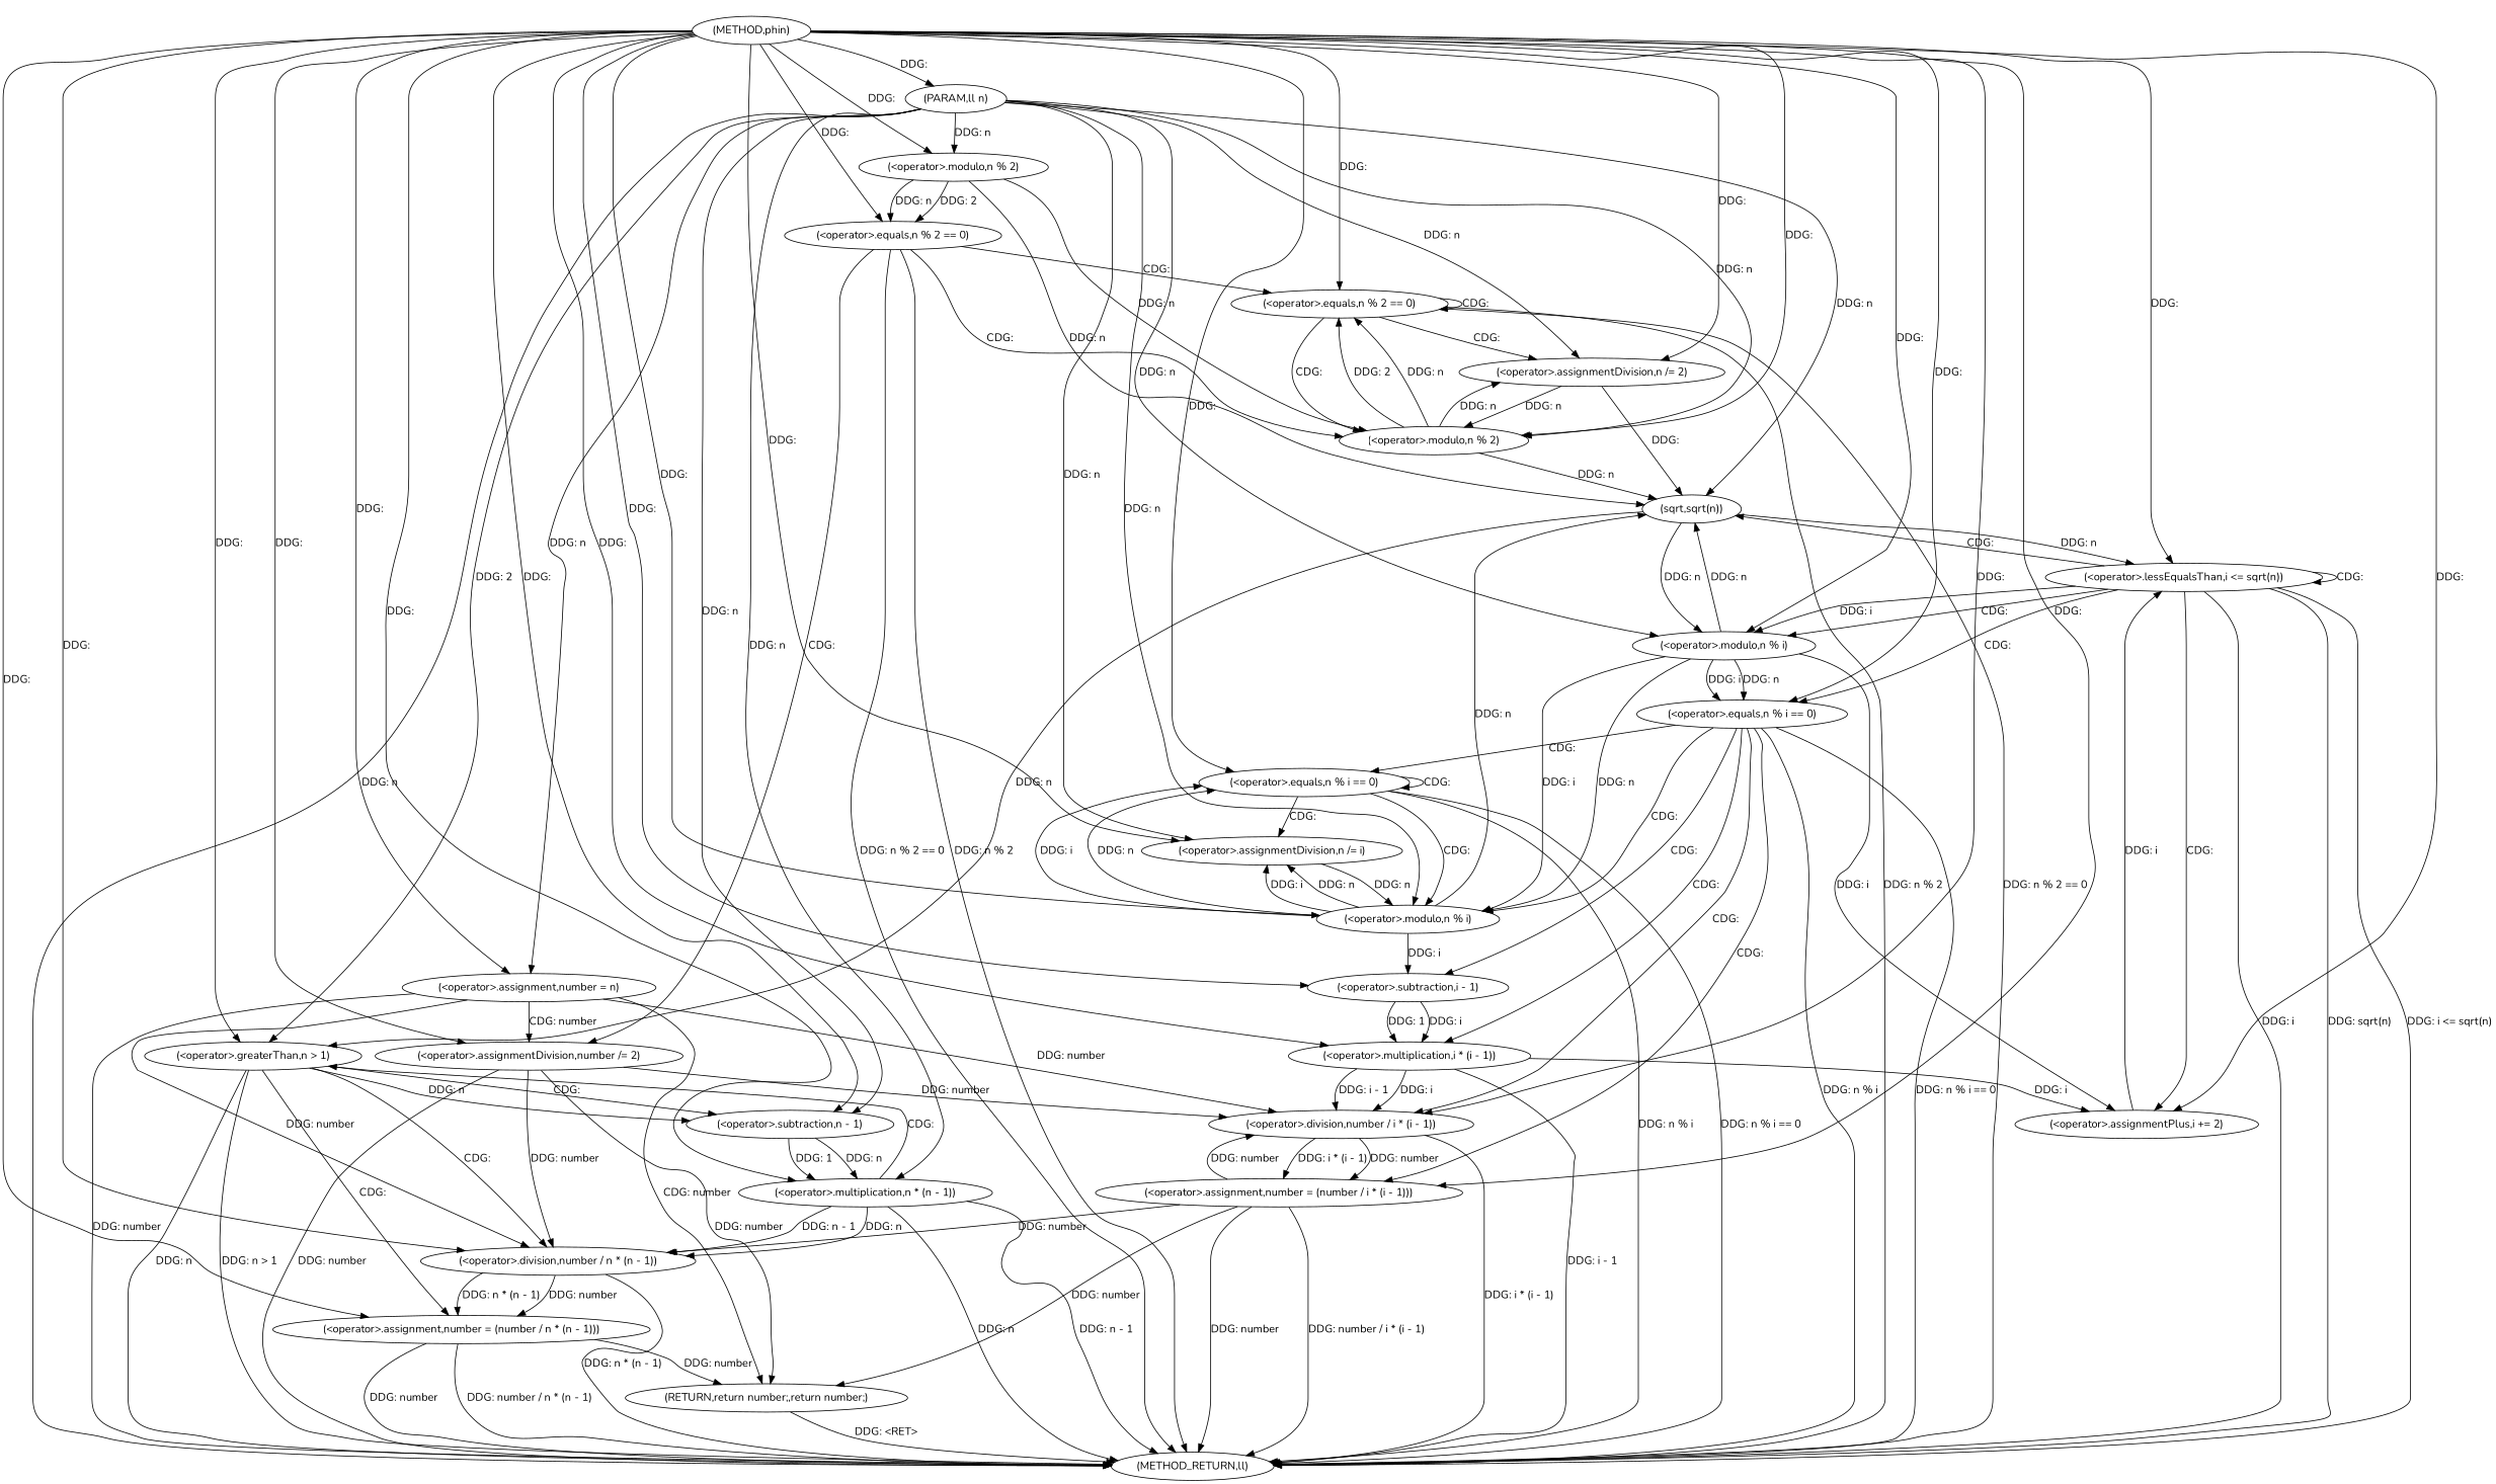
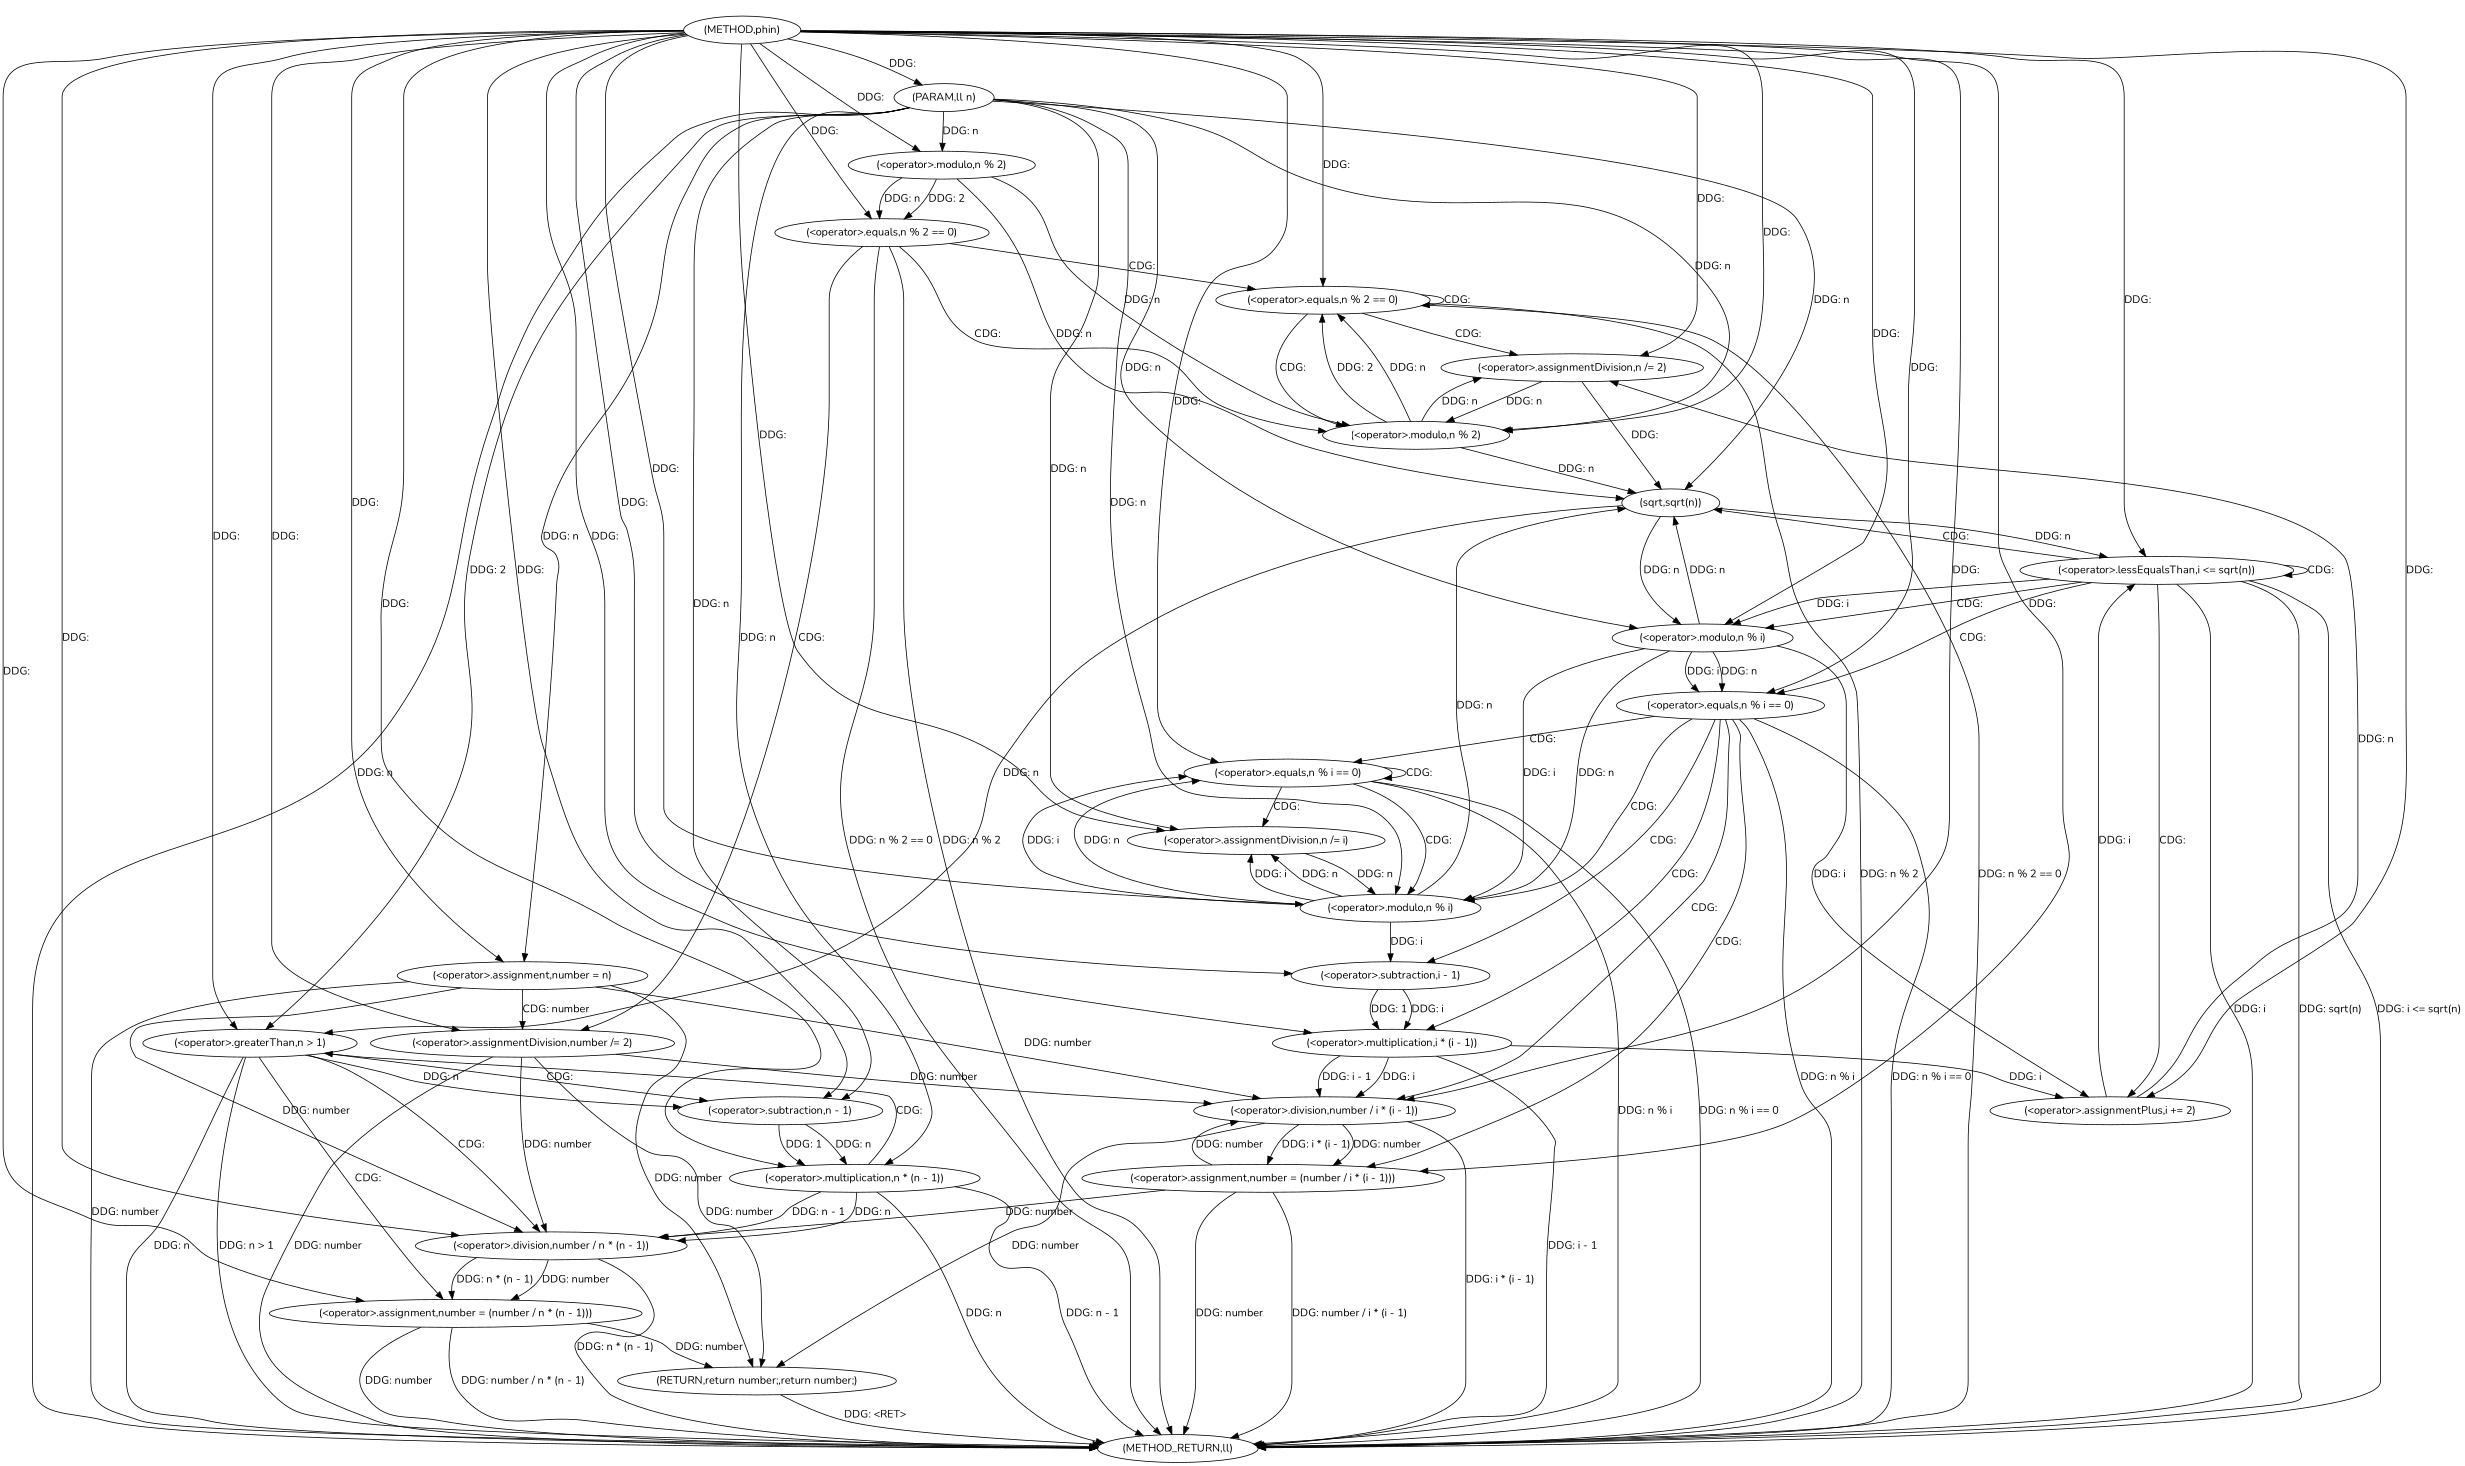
  digraph {
    fontname=Nunito
    node [fontname=Nunito]
    edge [fontname=Nunito]
    n1 [label="(METHOD,phin)"]
    n2 [label="(PARAM,ll n)"]
    n3 [label="(<operator>.assignment,number = n)"]
    n4 [label="(<operator>.equals,n % 2 == 0)"]
    n5 [label="(<operator>.lessEqualsThan,i <= sqrt(n))"]
    n6 [label="(<operator>.assignmentPlus,i += 2)"]
    n7 [label="(<operator>.greaterThan,n > 1)"]
    n8 [label="(<operator>.assignment,number = (number / n * (n - 1)))"]
    n9 [label="(<operator>.assignmentDivision,number /= 2)"]
    n10 [label="(<operator>.modulo,n % 2)"]
    n11 [label="(<operator>.equals,n % 2 == 0)"]
    n12 [label="(<operator>.assignmentDivision,n /= 2)"]
    n13 [label="(<operator>.equals,n % i == 0)"]
    n14 [label="(<operator>.division,number / n * (n - 1))"]
    n15 [label="(<operator>.assignment,number = (number / i * (i - 1)))"]
    n16 [label="(<operator>.multiplication,n * (n - 1))"]
    n17 [label="(<operator>.modulo,n % 2)"]
    n18 [label="(<operator>.modulo,n % i)"]
    n19 [label="(<operator>.equals,n % i == 0)"]
    n20 [label="(<operator>.assignmentDivision,n /= i)"]
    n21 [label="(<operator>.subtraction,n - 1)"]
    n22 [label="(<operator>.division,number / i * (i - 1))"]
    n23 [label="(<operator>.modulo,n % i)"]
    n24 [label="(<operator>.multiplication,i * (i - 1))"]
    n25 [label="(<operator>.subtraction,i - 1)"]
    n26 [label="(sqrt,sqrt(n))"]
    n27 [label="(METHOD_RETURN,ll)"]
    n28 [label="(RETURN,return number;,return number;)"]
    n1 -> n2 [label="DDG: "]
    n1 -> n3 [label="DDG: "]
    n1 -> n4 [label="DDG: "]
    n1 -> n5 [label="DDG: "]
    n1 -> n6 [label="DDG: "]
    n1 -> n7 [label="DDG: "]
    n1 -> n8 [label="DDG: "]
    n1 -> n9 [label="DDG: "]
    n1 -> n10 [label="DDG: "]
    n1 -> n11 [label="DDG: "]
    n1 -> n12 [label="DDG: "]
    n1 -> n13 [label="DDG: "]
    n1 -> n14 [label="DDG: "]
    n1 -> n15 [label="DDG: "]
    n1 -> n16 [label="DDG: "]
    n1 -> n17 [label="DDG: "]
    n1 -> n18 [label="DDG: "]
    n1 -> n19 [label="DDG: "]
    n1 -> n20 [label="DDG: "]
    n1 -> n21 [label="DDG: "]
    n1 -> n22 [label="DDG: "]
    n1 -> n23 [label="DDG: "]
    n1 -> n24 [label="DDG: "]
    n1 -> n25 [label="DDG: "]
    n2 -> n3 [label="DDG: n"]
    n2 -> n7 [label="DDG: 2"]
    n2 -> n10 [label="DDG: n"]
-   n2 -> n12 [label="DDG: n"]
+   n6 -> n12 [label="DDG: n"]
    n2 -> n16 [label="DDG: n"]
    n2 -> n17 [label="DDG: n"]
    n2 -> n18 [label="DDG: n"]
    n2 -> n20 [label="DDG: n"]
    n2 -> n21 [label="DDG: n"]
    n2 -> n23 [label="DDG: n"]
    n2 -> n26 [label="DDG: n"]
    n2 -> n27 [label="DDG: n"]
    n3 -> n9 [label="CDG: number"]
    n3 -> n14 [label="DDG: number"]
    n3 -> n22 [label="DDG: number"]
    n3 -> n27 [label="DDG: number"]
-   n3 -> n28 [label="CDG: number"]
+   n3 -> n28 [label="DDG: number"]
    n4 -> n9 [label="CDG: "]
    n4 -> n11 [label="CDG: "]
    n4 -> n17 [label="CDG: "]
    n4 -> n27 [label="DDG: n % 2"]
    n4 -> n27 [label="DDG: n % 2 == 0"]
    n5 -> n5 [label="CDG: "]
    n5 -> n6 [label="CDG: "]
    n5 -> n13 [label="CDG: "]
    n5 -> n18 [label="DDG: i"]
    n5 -> n18 [label="CDG: "]
    n5 -> n26 [label="CDG: "]
    n5 -> n27 [label="DDG: i"]
    n5 -> n27 [label="DDG: sqrt(n)"]
    n5 -> n27 [label="DDG: i <= sqrt(n)"]
    n6 -> n5 [label="DDG: i"]
    n7 -> n8 [label="CDG: "]
    n7 -> n14 [label="CDG: "]
    n7 -> n21 [label="DDG: n"]
    n7 -> n21 [label="CDG: "]
    n7 -> n27 [label="DDG: n"]
    n7 -> n27 [label="DDG: n > 1"]
    n8 -> n27 [label="DDG: number"]
    n8 -> n27 [label="DDG: number / n * (n - 1)"]
    n8 -> n28 [label="DDG: number"]
    n9 -> n14 [label="DDG: number"]
    n9 -> n22 [label="DDG: number"]
    n9 -> n27 [label="DDG: number"]
    n9 -> n28 [label="DDG: number"]
    n10 -> n4 [label="DDG: n"]
    n10 -> n4 [label="DDG: 2"]
    n10 -> n17 [label="DDG: n"]
    n10 -> n26 [label="DDG: n"]
    n11 -> n11 [label="CDG: "]
    n11 -> n12 [label="CDG: "]
    n11 -> n17 [label="CDG: "]
    n11 -> n27 [label="DDG: n % 2"]
    n11 -> n27 [label="DDG: n % 2 == 0"]
    n12 -> n17 [label="DDG: n"]
    n12 -> n26 [label="DDG: "]
    n13 -> n15 [label="CDG: "]
    n13 -> n19 [label="CDG: "]
    n13 -> n22 [label="CDG: "]
    n13 -> n23 [label="CDG: "]
    n13 -> n24 [label="CDG: "]
    n13 -> n25 [label="CDG: "]
    n13 -> n27 [label="DDG: n % i"]
    n13 -> n27 [label="DDG: n % i == 0"]
    n14 -> n8 [label="DDG: n * (n - 1)"]
    n14 -> n8 [label="DDG: number"]
    n14 -> n27 [label="DDG: n * (n - 1)"]
    n15 -> n14 [label="DDG: number"]
    n15 -> n22 [label="DDG: number"]
    n15 -> n27 [label="DDG: number"]
    n15 -> n27 [label="DDG: number / i * (i - 1)"]
-   n15 -> n28 [label="DDG: number"]
+   n22 -> n28 [label="DDG: number"]
    n16 -> n7 [label="CDG: "]
    n16 -> n14 [label="DDG: n"]
    n16 -> n14 [label="DDG: n - 1"]
    n16 -> n27 [label="DDG: n"]
    n16 -> n27 [label="DDG: n - 1"]
    n17 -> n11 [label="DDG: 2"]
    n17 -> n11 [label="DDG: n"]
    n17 -> n12 [label="DDG: n"]
    n17 -> n26 [label="DDG: n"]
    n18 -> n6 [label="DDG: i"]
    n18 -> n13 [label="DDG: i"]
    n18 -> n13 [label="DDG: n"]
    n18 -> n23 [label="DDG: n"]
    n18 -> n23 [label="DDG: i"]
    n18 -> n26 [label="DDG: n"]
    n19 -> n19 [label="CDG: "]
    n19 -> n20 [label="CDG: "]
    n19 -> n23 [label="CDG: "]
    n19 -> n27 [label="DDG: n % i"]
    n19 -> n27 [label="DDG: n % i == 0"]
    n20 -> n23 [label="DDG: n"]
    n21 -> n16 [label="DDG: n"]
    n21 -> n16 [label="DDG: 1"]
    n22 -> n15 [label="DDG: i * (i - 1)"]
    n22 -> n15 [label="DDG: number"]
    n22 -> n27 [label="DDG: i * (i - 1)"]
    n23 -> n19 [label="DDG: i"]
    n23 -> n19 [label="DDG: n"]
    n23 -> n20 [label="DDG: i"]
    n23 -> n20 [label="DDG: n"]
    n23 -> n25 [label="DDG: i"]
    n23 -> n26 [label="DDG: n"]
    n24 -> n6 [label="DDG: i"]
    n24 -> n22 [label="DDG: i"]
    n24 -> n22 [label="DDG: i - 1"]
    n24 -> n27 [label="DDG: i - 1"]
    n25 -> n24 [label="DDG: i"]
    n25 -> n24 [label="DDG: 1"]
    n26 -> n5 [label="DDG: n"]
    n26 -> n7 [label="DDG: n"]
    n26 -> n18 [label="DDG: n"]
    n28 -> n27 [label="DDG: <RET>"]
  }
